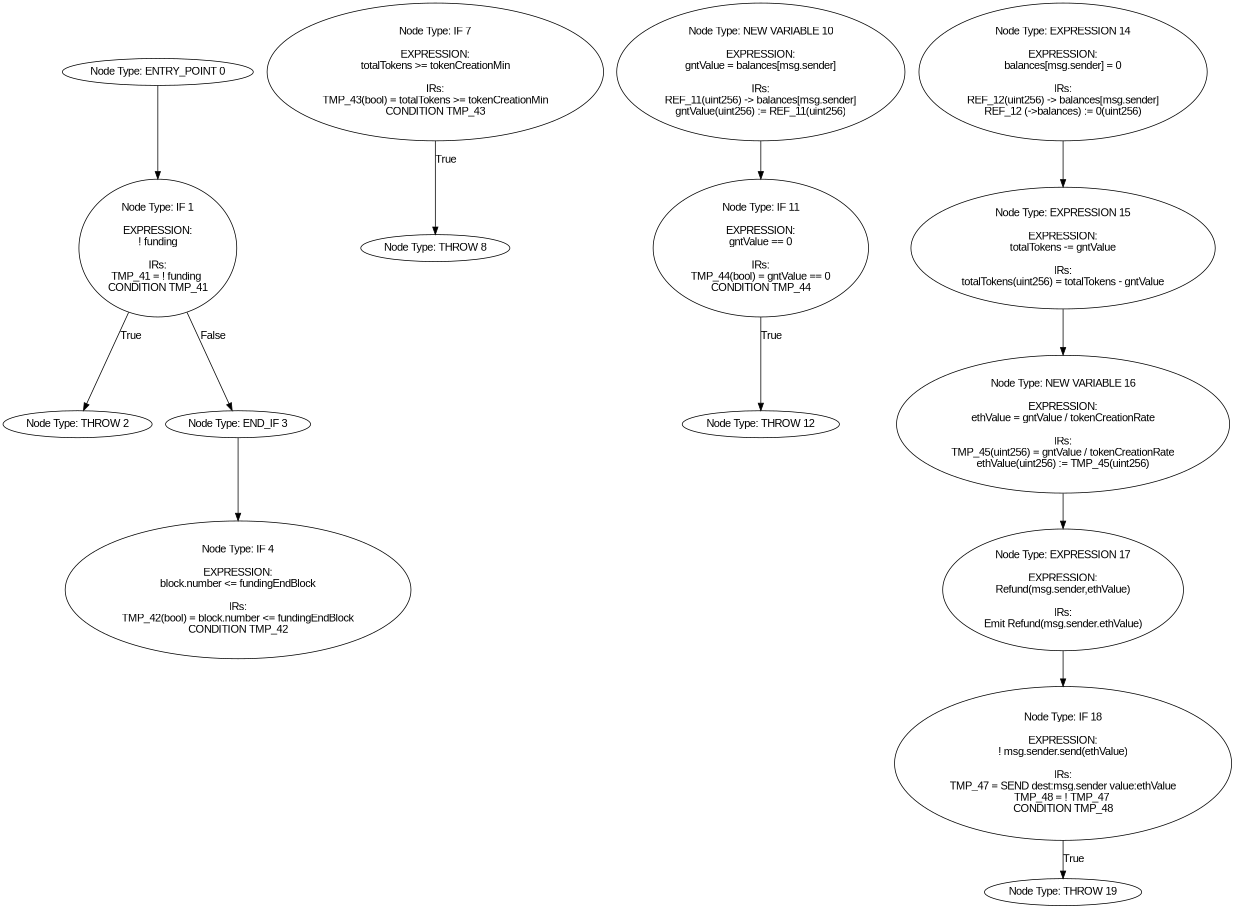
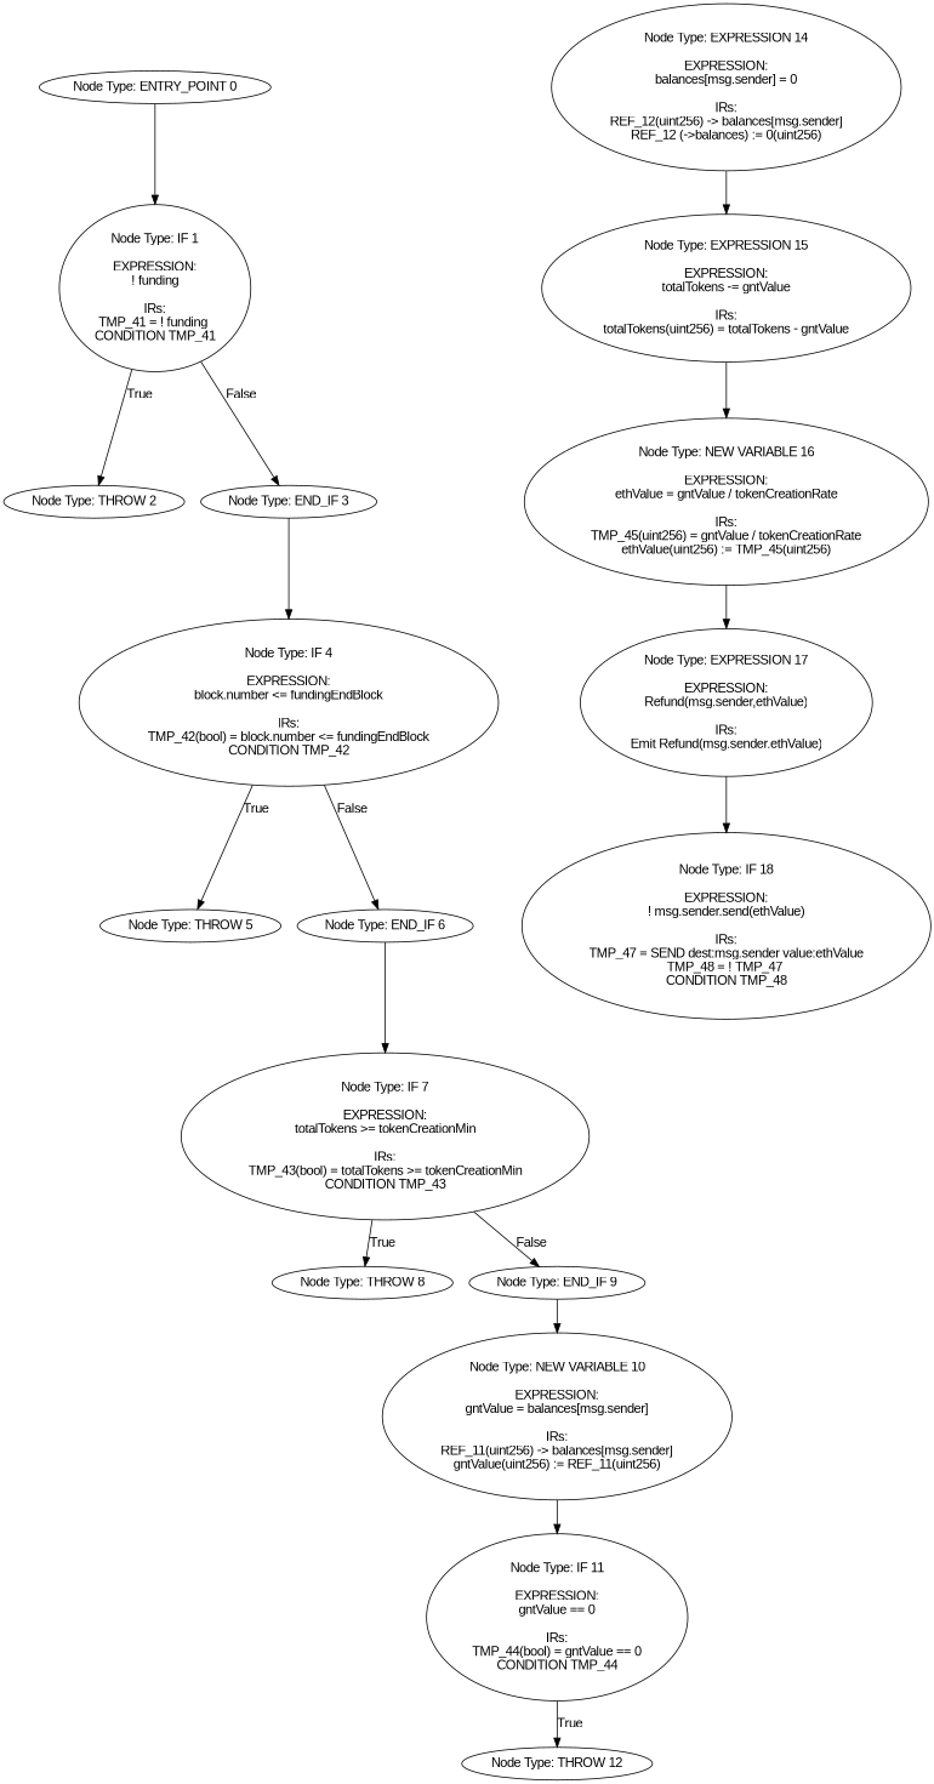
  digraph {
    fontname="Liberation Sans"
    node [fontname="Liberation Sans"]
    edge [fontname="Liberation Sans"]
    n1 [label="Node Type: ENTRY_POINT 0\n"]
    n2 [label="Node Type: IF 1\n\nEXPRESSION:\n! funding\n\nIRs:\nTMP_41 = ! funding \nCONDITION TMP_41"]
    n3 [label="Node Type: THROW 2\n"]
    n4 [label="Node Type: END_IF 3\n"]
    n5 [label="Node Type: IF 4\n\nEXPRESSION:\nblock.number <= fundingEndBlock\n\nIRs:\nTMP_42(bool) = block.number <= fundingEndBlock\nCONDITION TMP_42"]
+   n6 [label="Node Type: THROW 5\n"]
+   n7 [label="Node Type: END_IF 6\n"]
    n8 [label="Node Type: IF 7\n\nEXPRESSION:\ntotalTokens >= tokenCreationMin\n\nIRs:\nTMP_43(bool) = totalTokens >= tokenCreationMin\nCONDITION TMP_43"]
    n9 [label="Node Type: THROW 8\n"]
+   n10 [label="Node Type: END_IF 9\n"]
    n11 [label="Node Type: NEW VARIABLE 10\n\nEXPRESSION:\ngntValue = balances[msg.sender]\n\nIRs:\nREF_11(uint256) -> balances[msg.sender]\ngntValue(uint256) := REF_11(uint256)"]
    n12 [label="Node Type: IF 11\n\nEXPRESSION:\ngntValue == 0\n\nIRs:\nTMP_44(bool) = gntValue == 0\nCONDITION TMP_44"]
    n13 [label="Node Type: THROW 12\n"]
    n14 [label="Node Type: EXPRESSION 14\n\nEXPRESSION:\nbalances[msg.sender] = 0\n\nIRs:\nREF_12(uint256) -> balances[msg.sender]\nREF_12 (->balances) := 0(uint256)"]
    n15 [label="Node Type: EXPRESSION 15\n\nEXPRESSION:\ntotalTokens -= gntValue\n\nIRs:\ntotalTokens(uint256) = totalTokens - gntValue"]
    n16 [label="Node Type: NEW VARIABLE 16\n\nEXPRESSION:\nethValue = gntValue / tokenCreationRate\n\nIRs:\nTMP_45(uint256) = gntValue / tokenCreationRate\nethValue(uint256) := TMP_45(uint256)"]
    n17 [label="Node Type: EXPRESSION 17\n\nEXPRESSION:\nRefund(msg.sender,ethValue)\n\nIRs:\nEmit Refund(msg.sender.ethValue)"]
    n18 [label="Node Type: IF 18\n\nEXPRESSION:\n! msg.sender.send(ethValue)\n\nIRs:\nTMP_47 = SEND dest:msg.sender value:ethValue\nTMP_48 = ! TMP_47 \nCONDITION TMP_48"]
-   n19 [label="Node Type: THROW 19\n"]
    n1 -> n2
    n2 -> n3 [label=True]
    n2 -> n4 [label=False]
    n4 -> n5
+   n5 -> n6 [label=True]
+   n5 -> n7 [label=False]
+   n7 -> n8
    n8 -> n9 [label=True]
+   n8 -> n10 [label=False]
+   n10 -> n11
    n11 -> n12
    n12 -> n13 [label=True]
    n14 -> n15
    n15 -> n16
    n16 -> n17
    n17 -> n18
-   n18 -> n19 [label=True]
  }
